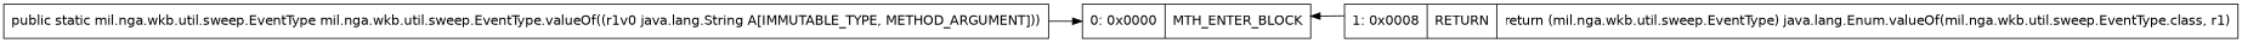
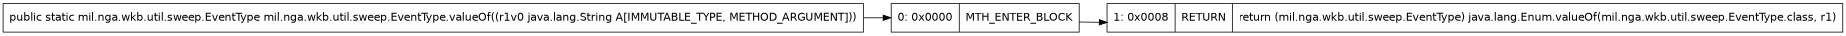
  digraph {
    rankdir=LR
    fontname="DejaVu Sans"
    node [shape=record fontname="DejaVu Sans"]
    edge [fontname="DejaVu Sans"]
    n1 [label="{0\:\ 0x0000|MTH_ENTER_BLOCK\l}"]
    n2 [label="{1\:\ 0x0008|RETURN\l|return (mil.nga.wkb.util.sweep.EventType) java.lang.Enum.valueOf(mil.nga.wkb.util.sweep.EventType.class, r1)\l}"]
    n3 [label="{public static mil.nga.wkb.util.sweep.EventType mil.nga.wkb.util.sweep.EventType.valueOf((r1v0 java.lang.String A[IMMUTABLE_TYPE, METHOD_ARGUMENT])) }"]
-   n2 -> n1
+   n1 -> n2
    n3 -> n1
  }
